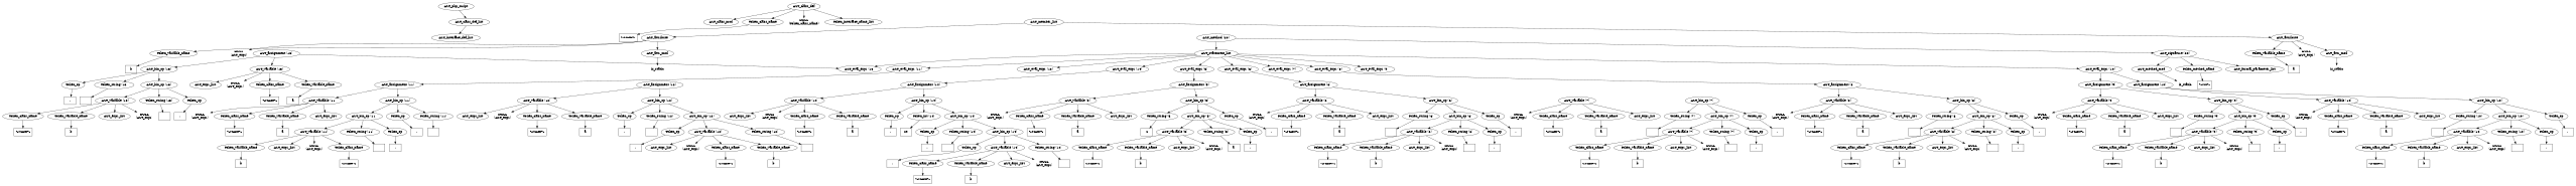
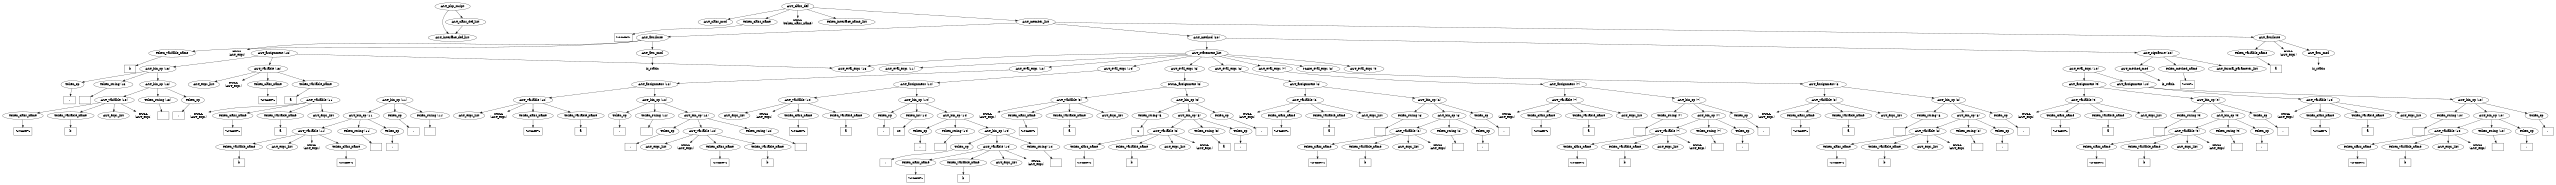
  digraph {
    n1 [label=AST_php_script]
    n2 [label=AST_interface_def_list]
    n3 [label=AST_class_def_list]
    n4 [label=AST_class_def]
    n5 [label=AST_class_mod]
    n6 [label=Token_class_name]
    n7 [label="NULL\n(Token_class_name)" shape=plaintext]
    n8 [label=Token_interface_name_list]
    n9 [label=AST_member_list]
    n10 [label="%MAIN%" shape=box]
    n11 [label="AST_method (20)"]
    n12 [label=AST_attribute]
    n13 [label=AST_attribute]
    n14 [label="AST_signature (20)"]
    n15 [label=AST_statement_list]
    n16 [label=AST_attr_mod]
    n17 [label=Token_variable_name]
    n18 [label="NULL\n(AST_expr)" shape=plaintext]
    n19 [label=AST_attr_mod]
    n20 [label=Token_variable_name]
    n21 [label="NULL\n(AST_expr)" shape=plaintext]
    n22 [label=AST_method_mod]
    n23 [label=Token_method_name]
    n24 [label=AST_formal_parameter_list]
    n25 [label="AST_eval_expr (5)"]
    n26 [label="AST_eval_expr (6)"]
    n27 [label="AST_eval_expr (7)"]
-   n28 [label="AST_eval_expr (8)"]
+   n28 [label="MAIN_eval_expr (8)"]
    n29 [label="AST_eval_expr (9)"]
    n30 [label="AST_eval_expr (10)"]
    n31 [label="AST_eval_expr (11)"]
    n32 [label="AST_eval_expr (12)"]
    n33 [label="AST_eval_expr (13)"]
    n34 [label="AST_eval_expr (14)"]
    n35 [label=is_static shape=plaintext]
    n36 [label="%run%" shape=box]
-   n37 [label="AST_assignment (5)"]
+   n37 [label="NULL_assignment (5)"]
    n38 [label="AST_assignment (6)"]
+   n39 [label="AST_assignment (7)"]
    n40 [label="AST_assignment (8)"]
    n41 [label="AST_assignment (9)"]
    n42 [label="AST_assignment (10)"]
-   n43 [label="AST_assignment (11)"]
    n44 [label="AST_assignment (12)"]
    n45 [label="AST_assignment (14)"]
    n46 [label="AST_variable (5)"]
    n47 [label="AST_bin_op (5)"]
    n48 [label=Token_class_name]
    n49 [label=Token_variable_name]
    n50 [label=AST_expr_list]
    n51 [label="NULL\n(AST_expr)" shape=plaintext]
    n52 [label="AST_bin_op (5)"]
    n53 [label=Token_op]
    n54 [label="Token_string (5)"]
    n55 [label="%MAIN%" shape=box]
    n56 [label=a shape=box]
    n57 [label="Token_string (5)"]
    n58 [label=Token_op]
    n59 [label="AST_variable (5)"]
    n60 [label="." shape=box]
    n61 [label=" c" shape=box]
    n62 [label="a " shape=box]
    n63 [label="." shape=box]
    n64 [label=Token_class_name]
    n65 [label=Token_variable_name]
    n66 [label=AST_expr_list]
    n67 [label="NULL\n(AST_expr)" shape=plaintext]
    n68 [label="%MAIN%" shape=box]
    n69 [label=b shape=box]
    n70 [label="AST_variable (6)"]
    n71 [label="AST_bin_op (6)"]
    n72 [label=Token_class_name]
    n73 [label=Token_variable_name]
    n74 [label=AST_expr_list]
    n75 [label="NULL\n(AST_expr)" shape=plaintext]
    n76 [label="AST_bin_op (6)"]
    n77 [label=Token_op]
    n78 [label="Token_string (6)"]
    n79 [label="%MAIN%" shape=box]
    n80 [label=a shape=box]
    n81 [label="Token_string (6)"]
    n82 [label=Token_op]
    n83 [label="AST_variable (6)"]
    n84 [label="." shape=box]
    n85 [label=" " shape=box]
    n86 [label=" " shape=box]
    n87 [label="." shape=box]
    n88 [label=Token_class_name]
    n89 [label=Token_variable_name]
    n90 [label=AST_expr_list]
    n91 [label="NULL\n(AST_expr)" shape=plaintext]
    n92 [label="%MAIN%" shape=box]
    n93 [label=b shape=box]
    n94 [label="AST_variable (7)"]
    n95 [label="AST_bin_op (7)"]
    n96 [label=Token_class_name]
    n97 [label=Token_variable_name]
    n98 [label=AST_expr_list]
    n99 [label="NULL\n(AST_expr)" shape=plaintext]
    n100 [label="AST_bin_op (7)"]
    n101 [label=Token_op]
    n102 [label="Token_string (7)"]
    n103 [label="%MAIN%" shape=box]
    n104 [label=a shape=box]
    n105 [label="Token_string (7)"]
    n106 [label=Token_op]
    n107 [label="AST_variable (7)"]
    n108 [label="." shape=box]
    n109 [label=" " shape=box]
    n110 [label=" " shape=box]
    n111 [label="." shape=box]
    n112 [label=Token_class_name]
    n113 [label=Token_variable_name]
    n114 [label=AST_expr_list]
    n115 [label="NULL\n(AST_expr)" shape=plaintext]
    n116 [label="%MAIN%" shape=box]
    n117 [label=b shape=box]
    n118 [label="AST_variable (8)"]
    n119 [label="AST_bin_op (8)"]
    n120 [label=Token_class_name]
    n121 [label=Token_variable_name]
    n122 [label=AST_expr_list]
    n123 [label="NULL\n(AST_expr)" shape=plaintext]
    n124 [label="AST_bin_op (8)"]
    n125 [label=Token_op]
    n126 [label="Token_string (8)"]
    n127 [label="%MAIN%" shape=box]
    n128 [label=a shape=box]
    n129 [label="Token_string (8)"]
    n130 [label=Token_op]
    n131 [label="AST_variable (8)"]
    n132 [label="." shape=box]
    n133 [label=" " shape=box]
    n134 [label=" " shape=box]
    n135 [label="." shape=box]
    n136 [label=Token_class_name]
    n137 [label=Token_variable_name]
    n138 [label=AST_expr_list]
    n139 [label="NULL\n(AST_expr)" shape=plaintext]
    n140 [label="%MAIN%" shape=box]
    n141 [label=b shape=box]
    n142 [label="AST_variable (9)"]
    n143 [label="AST_bin_op (9)"]
    n144 [label=Token_class_name]
    n145 [label=Token_variable_name]
    n146 [label=AST_expr_list]
    n147 [label="NULL\n(AST_expr)" shape=plaintext]
    n148 [label="AST_bin_op (9)"]
    n149 [label=Token_op]
    n150 [label="Token_string (9)"]
    n151 [label="%MAIN%" shape=box]
    n152 [label=a shape=box]
    n153 [label="Token_string (9)"]
    n154 [label=Token_op]
    n155 [label="AST_variable (9)"]
    n156 [label="." shape=box]
    n157 [label=" " shape=box]
    n158 [label=" " shape=box]
    n159 [label="." shape=box]
    n160 [label=Token_class_name]
    n161 [label=Token_variable_name]
    n162 [label=AST_expr_list]
    n163 [label="NULL\n(AST_expr)" shape=plaintext]
    n164 [label="%MAIN%" shape=box]
    n165 [label=b shape=box]
    n166 [label="AST_variable (10)"]
    n167 [label="AST_bin_op (10)"]
    n168 [label=Token_class_name]
    n169 [label=Token_variable_name]
    n170 [label=AST_expr_list]
    n171 [label="NULL\n(AST_expr)" shape=plaintext]
    n172 [label="AST_bin_op (10)"]
    n173 [label=Token_op]
    n174 [label="Token_string (10)"]
    n175 [label="%MAIN%" shape=box]
    n176 [label=a shape=box]
    n177 [label="Token_string (10)"]
    n178 [label=Token_op]
    n179 [label="AST_variable (10)"]
    n180 [label="." shape=box]
    n181 [label=" " shape=box]
    n182 [label=" " shape=box]
    n183 [label="." shape=box]
    n184 [label=Token_class_name]
    n185 [label=Token_variable_name]
    n186 [label=AST_expr_list]
    n187 [label="NULL\n(AST_expr)" shape=plaintext]
    n188 [label="%MAIN%" shape=box]
    n189 [label=b shape=box]
    n190 [label="AST_variable (11)"]
    n191 [label="AST_bin_op (11)"]
    n192 [label=Token_class_name]
    n193 [label=Token_variable_name]
    n194 [label=AST_expr_list]
    n195 [label="NULL\n(AST_expr)" shape=plaintext]
    n196 [label="AST_bin_op (11)"]
    n197 [label=Token_op]
    n198 [label="Token_string (11)"]
    n199 [label="%MAIN%" shape=box]
    n200 [label=a shape=box]
    n201 [label="Token_string (11)"]
    n202 [label=Token_op]
    n203 [label="AST_variable (11)"]
    n204 [label="." shape=box]
    n205 [label=" " shape=box]
    n206 [label=" " shape=box]
    n207 [label="." shape=box]
    n208 [label=Token_class_name]
    n209 [label=Token_variable_name]
    n210 [label=AST_expr_list]
    n211 [label="NULL\n(AST_expr)" shape=plaintext]
    n212 [label="%MAIN%" shape=box]
    n213 [label=b shape=box]
    n214 [label="AST_variable (12)"]
    n215 [label="AST_bin_op (12)"]
    n216 [label=Token_class_name]
    n217 [label=Token_variable_name]
    n218 [label=AST_expr_list]
    n219 [label="NULL\n(AST_expr)" shape=plaintext]
    n220 [label="AST_bin_op (12)"]
    n221 [label=Token_op]
    n222 [label="Token_string (12)"]
    n223 [label="%MAIN%" shape=box]
    n224 [label=a shape=box]
    n225 [label="Token_string (12)"]
    n226 [label=Token_op]
    n227 [label="AST_variable (12)"]
    n228 [label="." shape=box]
    n229 [label=" " shape=box]
    n230 [label=" " shape=box]
    n231 [label="." shape=box]
    n232 [label=Token_class_name]
    n233 [label=Token_variable_name]
    n234 [label=AST_expr_list]
    n235 [label="NULL\n(AST_expr)" shape=plaintext]
    n236 [label="%MAIN%" shape=box]
    n237 [label=b shape=box]
    n238 [label="AST_assignment (13)"]
    n239 [label="AST_variable (13)"]
    n240 [label="AST_bin_op (13)"]
    n241 [label=Token_class_name]
    n242 [label=Token_variable_name]
    n243 [label=AST_expr_list]
    n244 [label="NULL\n(AST_expr)" shape=plaintext]
    n245 [label="AST_bin_op (13)"]
    n246 [label=Token_op]
    n247 [label="Token_string (13)"]
    n248 [label="%MAIN%" shape=box]
    n249 [label=a shape=box]
    n250 [label="Token_string (13)"]
    n251 [label=Token_op]
    n252 [label="AST_variable (13)"]
    n253 [label="." shape=box]
    n254 [label=" " shape=box]
    n255 [label=" " shape=box]
    n256 [label="." shape=box]
    n257 [label=Token_class_name]
    n258 [label=Token_variable_name]
    n259 [label=AST_expr_list]
    n260 [label="NULL\n(AST_expr)" shape=plaintext]
    n261 [label="%MAIN%" shape=box]
    n262 [label=b shape=box]
    n263 [label="AST_variable (14)"]
    n264 [label="AST_bin_op (14)"]
    n265 [label=Token_class_name]
    n266 [label=Token_variable_name]
    n267 [label=AST_expr_list]
    n268 [label="NULL\n(AST_expr)" shape=plaintext]
    n269 [label="AST_bin_op (14)"]
    n270 [label=Token_op]
    n271 [label="Token_int (14)"]
    n272 [label="%MAIN%" shape=box]
    n273 [label=a shape=box]
    n274 [label="AST_bin_op (14)"]
    n275 [label=Token_op]
    n276 [label="Token_string (14)"]
    n277 [label="." shape=box]
    n278 [label=29 shape=box]
    n279 [label="Token_string (14)"]
    n280 [label=Token_op]
    n281 [label="AST_variable (14)"]
    n282 [label="." shape=box]
    n283 [label=" " shape=box]
    n284 [label=" " shape=box]
    n285 [label="." shape=box]
    n286 [label=Token_class_name]
    n287 [label=Token_variable_name]
    n288 [label=AST_expr_list]
    n289 [label="NULL\n(AST_expr)" shape=plaintext]
    n290 [label="%MAIN%" shape=box]
    n291 [label=b shape=box]
    n292 [label=is_static shape=plaintext]
    n293 [label=a shape=box]
    n294 [label=is_static shape=plaintext]
    n295 [label=b shape=box]
+   n1 -> n2
    n1 -> n3
    n3 -> n2
    n4 -> n5
    n4 -> n6
    n4 -> n7
    n4 -> n8
+   n4 -> n9
    n6 -> n10
+   n9 -> n11
    n9 -> n12
    n9 -> n13
    n11 -> n14
    n11 -> n15
    n12 -> n16
    n12 -> n17
    n12 -> n18
    n13 -> n19
    n13 -> n20
    n13 -> n21
    n14 -> n22
    n14 -> n23
    n14 -> n24
    n15 -> n25
    n15 -> n26
    n15 -> n27
    n15 -> n28
    n15 -> n29
-   n15 -> n30
    n15 -> n31
    n15 -> n32
    n15 -> n33
    n15 -> n34
    n16 -> n292
    n17 -> n293
    n19 -> n294
    n20 -> n295
    n22 -> n35
    n23 -> n36
    n25 -> n37
    n26 -> n38
+   n27 -> n39
    n28 -> n40
    n30 -> n41
    n30 -> n42
-   n31 -> n43
+   n32 -> n44
    n34 -> n45
    n37 -> n46
    n37 -> n47
    n38 -> n70
    n38 -> n71
+   n39 -> n94
+   n39 -> n95
    n40 -> n118
    n40 -> n119
    n41 -> n142
    n41 -> n143
    n42 -> n166
    n42 -> n167
-   n43 -> n190
-   n43 -> n191
    n44 -> n214
    n44 -> n215
    n45 -> n263
    n45 -> n264
    n46 -> n48
    n46 -> n49
    n46 -> n50
    n46 -> n51
    n47 -> n52
    n47 -> n53
    n47 -> n54
    n48 -> n55
    n49 -> n56
    n52 -> n57
    n52 -> n58
    n52 -> n59
    n53 -> n60
    n54 -> n61
    n57 -> n62
    n58 -> n63
    n59 -> n64
    n59 -> n65
    n59 -> n66
    n59 -> n67
    n64 -> n68
    n65 -> n69
    n70 -> n72
    n70 -> n73
    n70 -> n74
    n70 -> n75
    n71 -> n76
    n71 -> n77
    n71 -> n78
    n72 -> n79
    n73 -> n80
    n76 -> n81
    n76 -> n82
    n76 -> n83
    n77 -> n84
    n78 -> n85
    n81 -> n86
    n82 -> n87
    n83 -> n88
    n83 -> n89
    n83 -> n90
    n83 -> n91
    n88 -> n92
    n89 -> n93
    n94 -> n96
    n94 -> n97
    n94 -> n98
    n94 -> n99
    n95 -> n100
    n95 -> n101
    n95 -> n102
    n96 -> n103
    n97 -> n104
    n100 -> n105
    n100 -> n106
    n100 -> n107
    n101 -> n108
    n102 -> n109
    n105 -> n110
    n106 -> n111
    n107 -> n112
    n107 -> n113
    n107 -> n114
    n107 -> n115
    n112 -> n116
    n113 -> n117
    n118 -> n120
    n118 -> n121
    n118 -> n122
    n118 -> n123
    n119 -> n124
    n119 -> n125
    n119 -> n126
    n120 -> n127
    n121 -> n128
    n124 -> n129
    n124 -> n130
    n124 -> n131
    n125 -> n132
    n126 -> n133
    n129 -> n134
    n130 -> n135
    n131 -> n136
    n131 -> n137
    n131 -> n138
    n131 -> n139
    n136 -> n140
    n137 -> n141
    n142 -> n144
    n142 -> n145
    n142 -> n146
    n142 -> n147
    n143 -> n148
    n143 -> n149
    n143 -> n150
    n144 -> n151
    n145 -> n152
    n148 -> n153
    n148 -> n154
    n148 -> n155
    n149 -> n156
    n150 -> n157
    n153 -> n158
    n154 -> n159
    n155 -> n160
    n155 -> n161
    n155 -> n162
    n155 -> n163
    n160 -> n164
    n161 -> n165
    n166 -> n168
    n166 -> n169
    n166 -> n170
    n166 -> n171
    n167 -> n172
    n167 -> n173
    n167 -> n174
    n168 -> n175
    n169 -> n176
    n172 -> n177
    n172 -> n178
    n172 -> n179
    n173 -> n180
    n174 -> n181
    n177 -> n182
    n178 -> n183
    n179 -> n184
    n179 -> n185
    n179 -> n186
    n179 -> n187
    n184 -> n188
    n185 -> n189
    n190 -> n192
    n190 -> n193
    n190 -> n194
    n190 -> n195
    n191 -> n196
    n191 -> n197
    n191 -> n198
    n192 -> n199
    n193 -> n200
    n196 -> n201
    n196 -> n202
    n196 -> n203
    n197 -> n204
    n198 -> n205
    n201 -> n206
    n202 -> n207
    n203 -> n208
    n203 -> n209
    n203 -> n210
    n203 -> n211
    n208 -> n212
    n209 -> n213
    n214 -> n216
    n214 -> n217
    n214 -> n218
    n214 -> n219
    n215 -> n220
    n215 -> n221
    n215 -> n222
    n216 -> n223
    n217 -> n224
    n220 -> n225
    n220 -> n226
    n220 -> n227
    n221 -> n228
    n222 -> n229
    n225 -> n230
    n226 -> n231
    n227 -> n232
    n227 -> n233
    n227 -> n234
    n227 -> n235
    n232 -> n236
    n233 -> n237
    n238 -> n33
    n238 -> n239
    n238 -> n240
    n239 -> n241
    n239 -> n242
    n239 -> n243
    n239 -> n244
    n240 -> n245
    n240 -> n246
    n240 -> n247
    n241 -> n248
    n242 -> n249
    n245 -> n250
    n245 -> n251
    n245 -> n252
    n246 -> n253
    n247 -> n254
    n250 -> n255
    n251 -> n256
    n252 -> n257
    n252 -> n258
    n252 -> n259
    n252 -> n260
    n257 -> n261
    n258 -> n262
    n263 -> n265
    n263 -> n266
    n263 -> n267
    n263 -> n268
    n264 -> n269
    n264 -> n270
    n264 -> n271
    n265 -> n272
    n266 -> n273
    n269 -> n274
    n269 -> n275
    n269 -> n276
    n270 -> n277
    n271 -> n278
    n274 -> n279
    n274 -> n280
    n274 -> n281
    n275 -> n282
    n276 -> n283
    n279 -> n284
    n280 -> n285
    n281 -> n286
    n281 -> n287
    n281 -> n288
    n281 -> n289
    n286 -> n290
    n287 -> n291
  }
